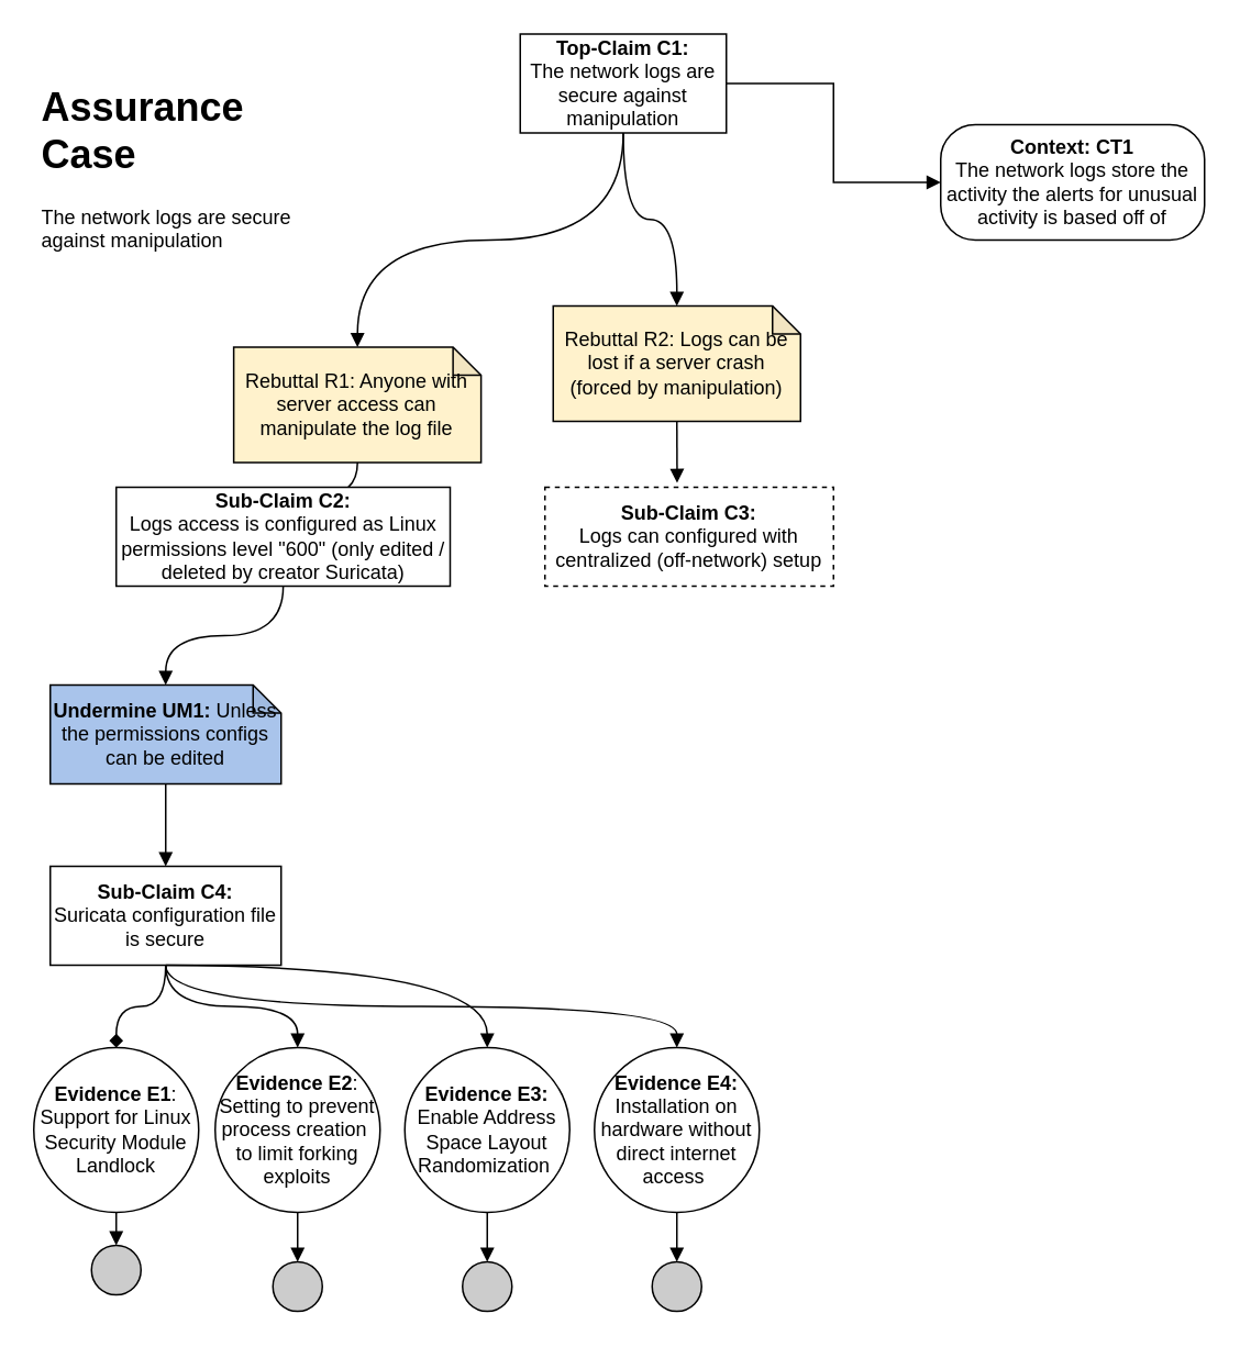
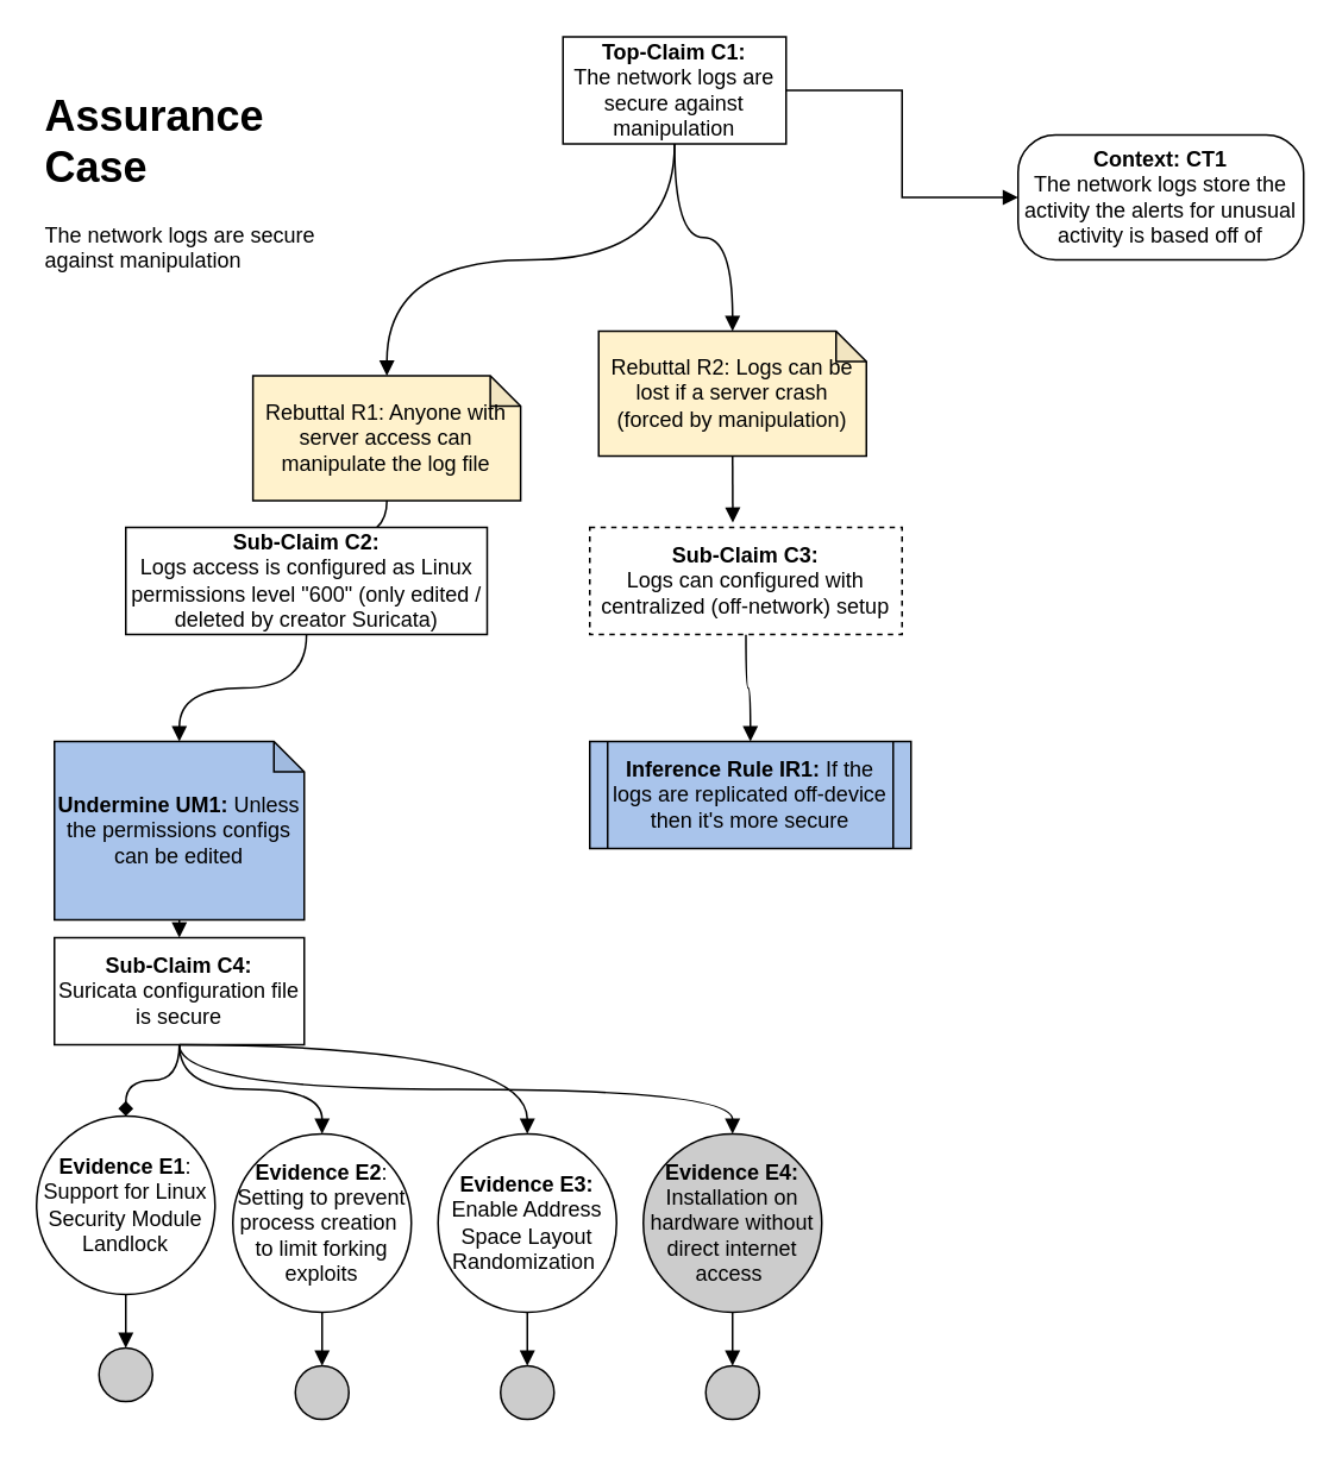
  <mxCell id="0" />
  <mxCell id="1" parent="0" />
  <mxCell id="2" value="&lt;h1&gt;Assurance Case&lt;/h1&gt;&lt;p&gt;The network logs are secure against manipulation&lt;/p&gt;" style="text;html=1;strokeColor=none;fillColor=none;spacing=5;spacingTop=-20;whiteSpace=wrap;overflow=hidden;rounded=0;" parent="1" vertex="1"><mxGeometry x="20" y="45" width="160" height="110" as="geometry" /></mxCell>
  <mxCell id="3" style="edgeStyle=orthogonalEdgeStyle;rounded=0;orthogonalLoop=1;jettySize=auto;html=1;exitX=1;exitY=0.5;exitDx=0;exitDy=0;entryX=0;entryY=0.5;entryDx=0;entryDy=0;endArrow=block;endFill=1;" parent="1" source="6" target="7" edge="1"><mxGeometry relative="1" as="geometry" /></mxCell>
  <mxCell id="4" value="" style="edgeStyle=orthogonalEdgeStyle;rounded=0;orthogonalLoop=1;jettySize=auto;html=1;endArrow=block;endFill=1;curved=1;exitX=0.5;exitY=1;exitDx=0;exitDy=0;" parent="1" source="6" target="9" edge="1"><mxGeometry relative="1" as="geometry" /></mxCell>
+ <mxCell id="5" style="edgeStyle=orthogonalEdgeStyle;curved=1;rounded=0;orthogonalLoop=1;jettySize=auto;html=1;exitX=0.5;exitY=1;exitDx=0;exitDy=0;endArrow=block;endFill=1;" parent="1" source="22" target="20" edge="1"><mxGeometry relative="1" as="geometry" /></mxCell>
  <mxCell id="6" value="&lt;b&gt;Top-Claim C1:&lt;br&gt;&lt;/b&gt;The network logs are secure against manipulation" style="rounded=0;whiteSpace=wrap;html=1;" parent="1" vertex="1"><mxGeometry x="315" y="20" width="125" height="60" as="geometry" /></mxCell>
  <mxCell id="7" value="&lt;b&gt;Context: CT1&lt;/b&gt;&lt;br&gt;The network logs store the activity the alerts for unusual activity is based off of" style="rounded=1;whiteSpace=wrap;html=1;arcSize=30;" parent="1" vertex="1"><mxGeometry x="570" y="75" width="160" height="70" as="geometry" /></mxCell>
  <mxCell id="8" style="edgeStyle=orthogonalEdgeStyle;curved=1;rounded=0;orthogonalLoop=1;jettySize=auto;html=1;endArrow=block;endFill=1;" parent="1" source="9" target="11" edge="1"><mxGeometry relative="1" as="geometry" /></mxCell>
  <mxCell id="9" value="Rebuttal R1: Anyone with server access can manipulate the log file" style="shape=note;whiteSpace=wrap;html=1;backgroundOutline=1;darkOpacity=0.05;size=17;fillColor=#FFF2CC;" parent="1" vertex="1"><mxGeometry x="141.25" y="210" width="150" height="70" as="geometry" /></mxCell>
  <mxCell id="10" style="edgeStyle=orthogonalEdgeStyle;curved=1;rounded=0;orthogonalLoop=1;jettySize=auto;html=1;exitX=0.5;exitY=1;exitDx=0;exitDy=0;entryX=0.5;entryY=0;entryDx=0;entryDy=0;entryPerimeter=0;endArrow=block;endFill=1;" parent="1" source="6" target="21" edge="1"><mxGeometry relative="1" as="geometry"><mxPoint x="460" y="415" as="targetPoint" /></mxGeometry></mxCell>
  <mxCell id="11" value="&lt;b&gt;Sub-Claim C2:&lt;br&gt;&lt;/b&gt;Logs access is configured as Linux permissions level &quot;600&quot; (only edited / deleted by creator Suricata)" style="rounded=0;whiteSpace=wrap;html=1;" parent="1" vertex="1"><mxGeometry x="70" y="295" width="202.5" height="60" as="geometry" /></mxCell>
  <mxCell id="12" style="edgeStyle=orthogonalEdgeStyle;curved=1;rounded=0;orthogonalLoop=1;jettySize=auto;html=1;exitX=0.5;exitY=1;exitDx=0;exitDy=0;entryX=0.5;entryY=0;entryDx=0;entryDy=0;entryPerimeter=0;endArrow=block;endFill=1;" parent="1" source="11" target="19" edge="1"><mxGeometry relative="1" as="geometry" /></mxCell>
  <mxCell id="13" style="edgeStyle=orthogonalEdgeStyle;curved=1;rounded=0;orthogonalLoop=1;jettySize=auto;html=1;entryX=0.5;entryY=0;entryDx=0;entryDy=0;endArrow=block;endFill=1;" parent="1" source="14" target="17" edge="1"><mxGeometry relative="1" as="geometry" /></mxCell>
- <mxCell id="14" value="&lt;b&gt;Evidence E1&lt;/b&gt;:&lt;div&gt;Support for Linux Security Module Landlock&lt;/div&gt;" style="ellipse;whiteSpace=wrap;html=1;aspect=fixed;fillColor=#ffffff;rounded=0;" parent="1" vertex="1"><mxGeometry x="20" y="635" width="100" height="100" as="geometry" /></mxCell>
+ <mxCell id="14" value="&lt;b&gt;Evidence E1&lt;/b&gt;:&lt;div&gt;Support for Linux Security Module Landlock&lt;/div&gt;" style="ellipse;whiteSpace=wrap;html=1;aspect=fixed;fillColor=#ffffff;rounded=0;" parent="1" vertex="1"><mxGeometry x="20" y="625" width="100" height="100" as="geometry" /></mxCell>
  <mxCell id="15" style="edgeStyle=orthogonalEdgeStyle;curved=1;rounded=0;orthogonalLoop=1;jettySize=auto;html=1;entryX=0.5;entryY=0;entryDx=0;entryDy=0;endArrow=block;endFill=1;" parent="1" source="16" target="18" edge="1"><mxGeometry relative="1" as="geometry" /></mxCell>
  <mxCell id="16" value="&lt;b&gt;Evidence E3:&lt;/b&gt;&lt;br&gt;Enable Address Space Layout Randomization&amp;nbsp;" style="ellipse;whiteSpace=wrap;html=1;aspect=fixed;fillColor=#ffffff;rounded=0;" parent="1" vertex="1"><mxGeometry x="245" y="635" width="100" height="100" as="geometry" /></mxCell>
  <mxCell id="17" value="" style="ellipse;whiteSpace=wrap;html=1;aspect=fixed;fillColor=#CCCCCC;" parent="1" vertex="1"><mxGeometry x="55" y="755" width="30" height="30" as="geometry" /></mxCell>
  <mxCell id="18" value="" style="ellipse;whiteSpace=wrap;html=1;aspect=fixed;fillColor=#CCCCCC;" parent="1" vertex="1"><mxGeometry x="280" y="765" width="30" height="30" as="geometry" /></mxCell>
- <mxCell id="19" value="&lt;b&gt;Undermine UM1:&lt;/b&gt; Unless the permissions configs can be edited" style="shape=note;whiteSpace=wrap;html=1;backgroundOutline=1;darkOpacity=0.05;size=17;fillColor=#A9C4EB;" parent="1" vertex="1"><mxGeometry x="30" y="415" width="140" height="60" as="geometry" /></mxCell>
+ <mxCell id="19" value="&lt;b&gt;Undermine UM1:&lt;/b&gt; Unless the permissions configs can be edited" style="shape=note;whiteSpace=wrap;html=1;backgroundOutline=1;darkOpacity=0.05;size=17;fillColor=#A9C4EB;" parent="1" vertex="1"><mxGeometry x="30" y="415" width="140" height="100" as="geometry" /></mxCell>
+ <mxCell id="20" value="&lt;b&gt;Inference Rule IR1: &lt;/b&gt;If the logs are replicated off-device then it's more secure" style="shape=process;whiteSpace=wrap;html=1;backgroundOutline=1;fillColor=#A9C4EB;size=0.056;" parent="1" vertex="1"><mxGeometry x="330" y="415" width="180" height="60" as="geometry" /></mxCell>
  <mxCell id="21" value="Rebuttal R2: Logs can be lost if a server crash (forced by manipulation)" style="shape=note;whiteSpace=wrap;html=1;backgroundOutline=1;darkOpacity=0.05;size=17;fillColor=#FFF2CC;" vertex="1" parent="1"><mxGeometry x="335" y="185" width="150" height="70" as="geometry" /></mxCell>
  <mxCell id="22" value="&lt;b&gt;Sub-Claim C3:&lt;br&gt;&lt;/b&gt;Logs can configured with centralized (off-network) setup" style="rounded=0;whiteSpace=wrap;html=1;dashed=1;" vertex="1" parent="1"><mxGeometry x="330" y="295" width="175" height="60" as="geometry" /></mxCell>
  <mxCell id="23" value="&lt;b&gt;Sub-Claim C4:&lt;br&gt;&lt;/b&gt;Suricata configuration file is secure" style="rounded=0;whiteSpace=wrap;html=1;" vertex="1" parent="1"><mxGeometry x="30" y="525" width="140" height="60" as="geometry" /></mxCell>
  <mxCell id="24" style="edgeStyle=orthogonalEdgeStyle;curved=1;rounded=0;orthogonalLoop=1;jettySize=auto;html=1;exitX=0.5;exitY=1;exitDx=0;exitDy=0;entryX=0.5;entryY=0;entryDx=0;entryDy=0;endArrow=block;endFill=1;exitPerimeter=0;" edge="1" parent="1" source="19" target="23"><mxGeometry relative="1" as="geometry"><mxPoint x="201" y="365" as="sourcePoint" /><mxPoint x="280" y="425" as="targetPoint" /></mxGeometry></mxCell>
  <mxCell id="25" value="&lt;b&gt;Evidence E2&lt;/b&gt;:&lt;div&gt;Setting to prevent process creation&amp;nbsp; to limit forking exploits&lt;/div&gt;" style="ellipse;whiteSpace=wrap;html=1;aspect=fixed;fillColor=#ffffff;rounded=0;" vertex="1" parent="1"><mxGeometry x="130" y="635" width="100" height="100" as="geometry" /></mxCell>
- <mxCell id="26" value="&lt;b&gt;Evidence E4:&lt;/b&gt;&lt;br&gt;Installation on hardware without direct internet access&amp;nbsp;" style="ellipse;whiteSpace=wrap;html=1;aspect=fixed;fillColor=#ffffff;rounded=0;" vertex="1" parent="1"><mxGeometry x="360" y="635" width="100" height="100" as="geometry" /></mxCell>
+ <mxCell id="26" value="&lt;b&gt;Evidence E4:&lt;/b&gt;&lt;br&gt;Installation on hardware without direct internet access&amp;nbsp;" style="ellipse;whiteSpace=wrap;html=1;aspect=fixed;fillColor=#cccccc;rounded=0;" vertex="1" parent="1"><mxGeometry x="360" y="635" width="100" height="100" as="geometry" /></mxCell>
  <mxCell id="27" style="edgeStyle=orthogonalEdgeStyle;curved=1;rounded=0;orthogonalLoop=1;jettySize=auto;html=1;entryX=0.5;entryY=0;entryDx=0;entryDy=0;endArrow=block;endFill=1;" edge="1" parent="1" target="28"><mxGeometry relative="1" as="geometry"><mxPoint x="180" y="735" as="sourcePoint" /></mxGeometry></mxCell>
  <mxCell id="28" value="" style="ellipse;whiteSpace=wrap;html=1;aspect=fixed;fillColor=#CCCCCC;" vertex="1" parent="1"><mxGeometry x="165" y="765" width="30" height="30" as="geometry" /></mxCell>
  <mxCell id="29" style="edgeStyle=orthogonalEdgeStyle;curved=1;rounded=0;orthogonalLoop=1;jettySize=auto;html=1;entryX=0.5;entryY=0;entryDx=0;entryDy=0;endArrow=block;endFill=1;" edge="1" parent="1" target="30"><mxGeometry relative="1" as="geometry"><mxPoint x="410" y="735" as="sourcePoint" /></mxGeometry></mxCell>
  <mxCell id="30" value="" style="ellipse;whiteSpace=wrap;html=1;aspect=fixed;fillColor=#CCCCCC;" vertex="1" parent="1"><mxGeometry x="395" y="765" width="30" height="30" as="geometry" /></mxCell>
  <mxCell id="31" style="edgeStyle=orthogonalEdgeStyle;curved=1;rounded=0;orthogonalLoop=1;jettySize=auto;html=1;exitX=0.5;exitY=1;exitDx=0;exitDy=0;entryX=0.5;entryY=0;entryDx=0;entryDy=0;endArrow=diamond;endFill=1;" edge="1" parent="1" source="23" target="14"><mxGeometry relative="1" as="geometry"><mxPoint x="110" y="485" as="sourcePoint" /><mxPoint x="110" y="535" as="targetPoint" /></mxGeometry></mxCell>
  <mxCell id="32" style="edgeStyle=orthogonalEdgeStyle;curved=1;rounded=0;orthogonalLoop=1;jettySize=auto;html=1;exitX=0.5;exitY=1;exitDx=0;exitDy=0;entryX=0.5;entryY=0;entryDx=0;entryDy=0;endArrow=block;endFill=1;" edge="1" parent="1" source="23" target="25"><mxGeometry relative="1" as="geometry"><mxPoint x="110" y="595" as="sourcePoint" /><mxPoint x="80" y="635" as="targetPoint" /></mxGeometry></mxCell>
  <mxCell id="33" style="edgeStyle=orthogonalEdgeStyle;curved=1;rounded=0;orthogonalLoop=1;jettySize=auto;html=1;entryX=0.5;entryY=0;entryDx=0;entryDy=0;endArrow=block;endFill=1;" edge="1" parent="1" target="16"><mxGeometry relative="1" as="geometry"><mxPoint x="100" y="585" as="sourcePoint" /><mxPoint x="190" y="645" as="targetPoint" /></mxGeometry></mxCell>
  <mxCell id="34" style="edgeStyle=orthogonalEdgeStyle;curved=1;rounded=0;orthogonalLoop=1;jettySize=auto;html=1;entryX=0.5;entryY=0;entryDx=0;entryDy=0;endArrow=block;endFill=1;exitX=0.5;exitY=1;exitDx=0;exitDy=0;" edge="1" parent="1" source="23" target="26"><mxGeometry relative="1" as="geometry"><mxPoint x="110" y="595" as="sourcePoint" /><mxPoint x="305" y="645" as="targetPoint" /></mxGeometry></mxCell>
  <mxCell id="35" style="edgeStyle=orthogonalEdgeStyle;curved=1;rounded=0;orthogonalLoop=1;jettySize=auto;html=1;exitX=0.5;exitY=1;exitDx=0;exitDy=0;entryX=0.458;entryY=-0.044;entryDx=0;entryDy=0;entryPerimeter=0;endArrow=block;endFill=1;exitPerimeter=0;" edge="1" parent="1" source="21" target="22"><mxGeometry relative="1" as="geometry"><mxPoint x="201" y="365" as="sourcePoint" /><mxPoint x="357" y="420" as="targetPoint" /></mxGeometry></mxCell>
